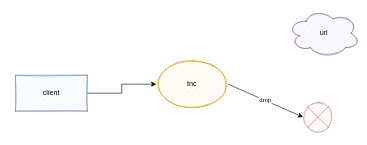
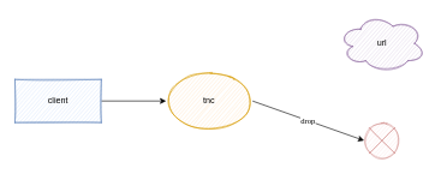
  <mxCell id="0" />
  <mxCell id="1" parent="0" />
  <mxCell id="2" style="edgeStyle=orthogonalEdgeStyle;rounded=0;orthogonalLoop=1;jettySize=auto;html=1;exitX=1;exitY=0.5;exitDx=0;exitDy=0;" parent="1" source="3" target="6" edge="1"><mxGeometry relative="1" as="geometry" /></mxCell>
- <mxCell id="3" value="client" style="rounded=0;whiteSpace=wrap;html=1;sketch=1;fillColor=#dae8fc;strokeColor=#6c8ebf;shadow=0;glass=0;" parent="1" vertex="1"><mxGeometry x="25" y="125" width="120" height="60" as="geometry" /></mxCell>
+ <mxCell id="3" value="client" style="rounded=0;whiteSpace=wrap;html=1;sketch=1;fillColor=#dae8fc;strokeColor=#6c8ebf;shadow=0;glass=0;" parent="1" vertex="1"><mxGeometry x="20" y="110" width="120" height="60" as="geometry" /></mxCell>
  <mxCell id="4" style="edgeStyle=none;rounded=0;orthogonalLoop=1;jettySize=auto;html=1;exitX=1;exitY=0.5;exitDx=0;exitDy=0;entryX=0;entryY=0.5;entryDx=0;entryDy=0;" parent="1" source="6" target="8" edge="1"><mxGeometry relative="1" as="geometry"><mxPoint x="488.4" y="202" as="targetPoint" /></mxGeometry></mxCell>
  <mxCell id="5" value="drop" style="edgeLabel;html=1;align=center;verticalAlign=middle;resizable=0;points=[];fontFamily=Comic Sans MS;" vertex="1" connectable="0" parent="4"><mxGeometry x="-0.02" relative="1" as="geometry"><mxPoint as="offset" /></mxGeometry></mxCell>
- <mxCell id="6" value="tnc" style="ellipse;whiteSpace=wrap;html=1;rounded=0;shadow=0;glass=0;sketch=1;fillColor=#ffe6cc;strokeColor=#d79b00;" parent="1" vertex="1"><mxGeometry x="260" y="100" width="120" height="80" as="geometry" /></mxCell>
- <mxCell id="7" value="url" style="ellipse;shape=cloud;whiteSpace=wrap;html=1;rounded=0;shadow=0;glass=0;sketch=1;fillColor=#e1d5e7;strokeColor=#9673a6;" parent="1" vertex="1"><mxGeometry x="480" y="15" width="120" height="80" as="geometry" /></mxCell>
+ <mxCell id="6" value="tnc" style="ellipse;whiteSpace=wrap;html=1;rounded=0;shadow=0;glass=0;sketch=1;fillColor=#ffe6cc;strokeColor=#d79b00;" parent="1" vertex="1"><mxGeometry x="230" y="100" width="120" height="80" as="geometry" /></mxCell>
+ <mxCell id="7" value="url" style="ellipse;shape=cloud;whiteSpace=wrap;html=1;rounded=0;shadow=0;glass=0;sketch=1;fillColor=#e1d5e7;strokeColor=#9673a6;" parent="1" vertex="1"><mxGeometry x="470" y="20" width="120" height="80" as="geometry" /></mxCell>
  <mxCell id="8" value="" style="shape=sumEllipse;perimeter=ellipsePerimeter;whiteSpace=wrap;html=1;backgroundOutline=1;sketch=1;fontFamily=Comic Sans MS;fillColor=#f8cecc;opacity=50;strokeColor=#b85450;" vertex="1" parent="1"><mxGeometry x="505" y="170" width="50" height="50" as="geometry" /></mxCell>
